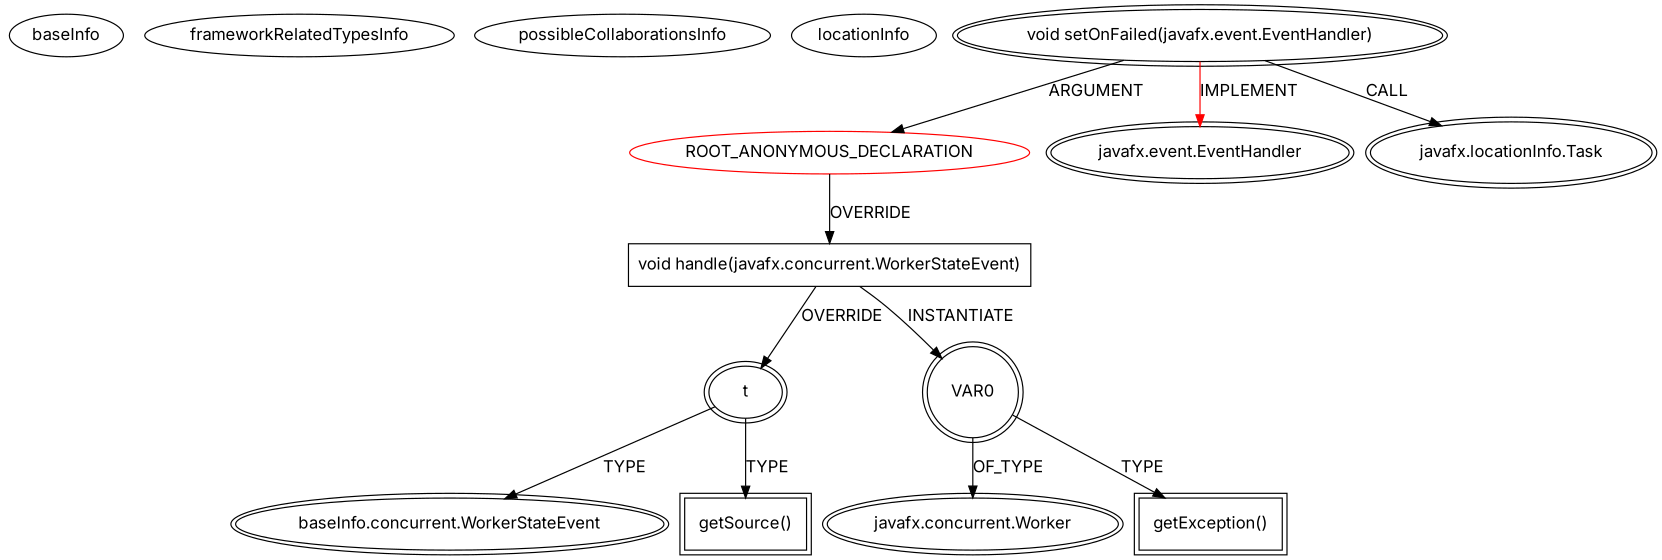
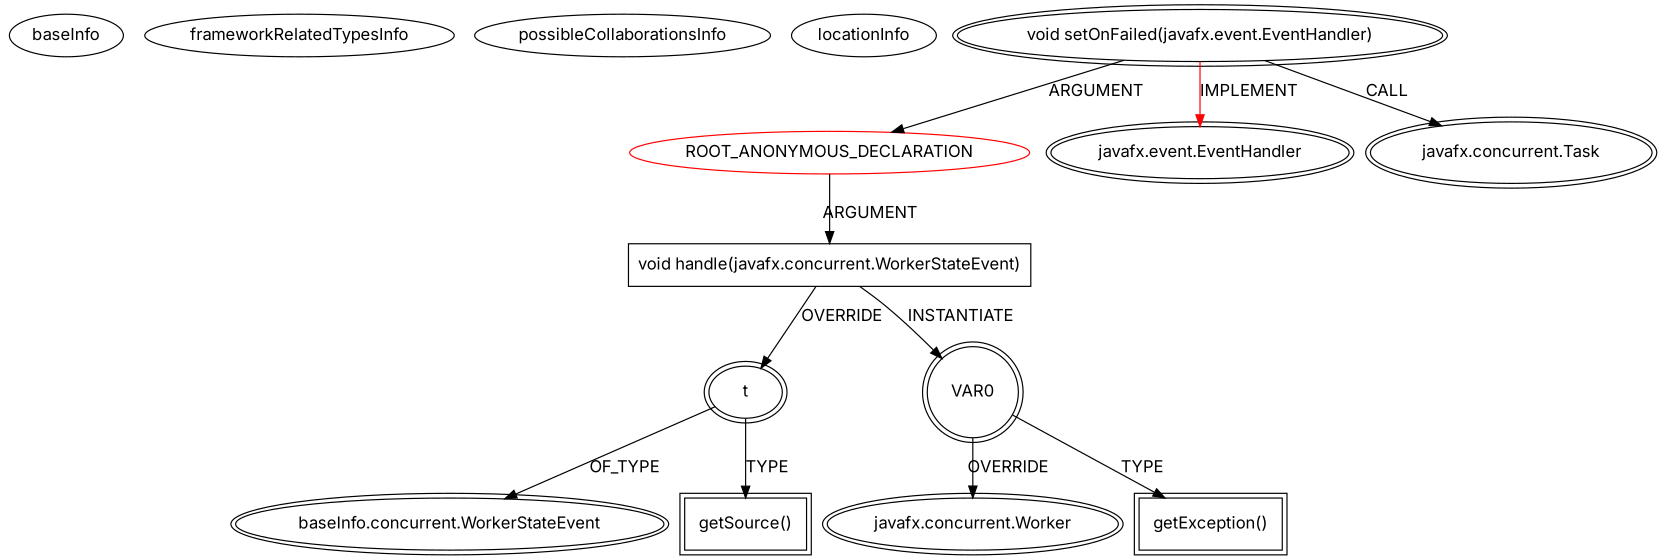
  digraph {
    fontname=Inter
    node [fontname=Inter isFrameworkType=true peripheries=2]
    edge [fontname=Inter]
    baseInfo [category=extension_graph graphId=1033 isAnonymous=true possibleRelation=false isFrameworkType="" peripheries=""]
    frameworkRelatedTypesInfo [0="javafx.event.EventHandler" isFrameworkType="" peripheries=""]
    possibleCollaborationsInfo [isFrameworkType="" peripheries=""]
    locationInfo [contextSignature="void execute()" filePath="/NukeName-MazeFramework/MazeFramework-master/MazeFramework/src/mazeframework/MazeFramework.java" graphId=1033 projectName="NukeName-MazeFramework" isFrameworkType="" peripheries=""]
    n5 [color=red isFrameworkType=false label=ROOT_ANONYMOUS_DECLARATION vertexType=ROOT_ANONYMOUS_DECLARATION peripheries=""]
    n6 [isFrameworkType=false label="void handle(javafx.concurrent.WorkerStateEvent)" shape=box vertexType=OVERRIDING_METHOD_DECLARATION peripheries=""]
    n7 [label="javafx.event.EventHandler" vertexType=FRAMEWORK_INTERFACE_TYPE]
    n8 [label=t vertexType=PARAMETER_DECLARATION]
    n9 [label=VAR0 shape=circle vertexType=VARIABLE_EXPRESION]
    n10 [label="void setOnFailed(javafx.event.EventHandler)" vertexType=OUTSIDE_CALL]
-   n11 [label="javafx.locationInfo.Task" vertexType=FRAMEWORK_CLASS_TYPE]
+   n11 [label="javafx.concurrent.Task" vertexType=FRAMEWORK_CLASS_TYPE]
    n12 [label="baseInfo.concurrent.WorkerStateEvent" vertexType=FRAMEWORK_CLASS_TYPE]
    n13 [label="getSource()" shape=box vertexType=INSIDE_CALL]
    n14 [label="javafx.concurrent.Worker" vertexType=FRAMEWORK_INTERFACE_TYPE]
    n15 [label="getException()" shape=box vertexType=INSIDE_CALL]
-   n5 -> n6 [label=OVERRIDE]
+   n5 -> n6 [label=ARGUMENT]
    n6 -> n8 [label=OVERRIDE]
    n6 -> n9 [label=INSTANTIATE]
-   n8 -> n12 [label=TYPE]
+   n8 -> n12 [label=OF_TYPE]
    n8 -> n13 [label=TYPE]
-   n9 -> n14 [label=OF_TYPE]
+   n9 -> n14 [label=OVERRIDE]
    n9 -> n15 [label=TYPE]
    n10 -> n5 [label=ARGUMENT]
    n10 -> n7 [color=red label=IMPLEMENT]
    n10 -> n11 [label=CALL]
  }
